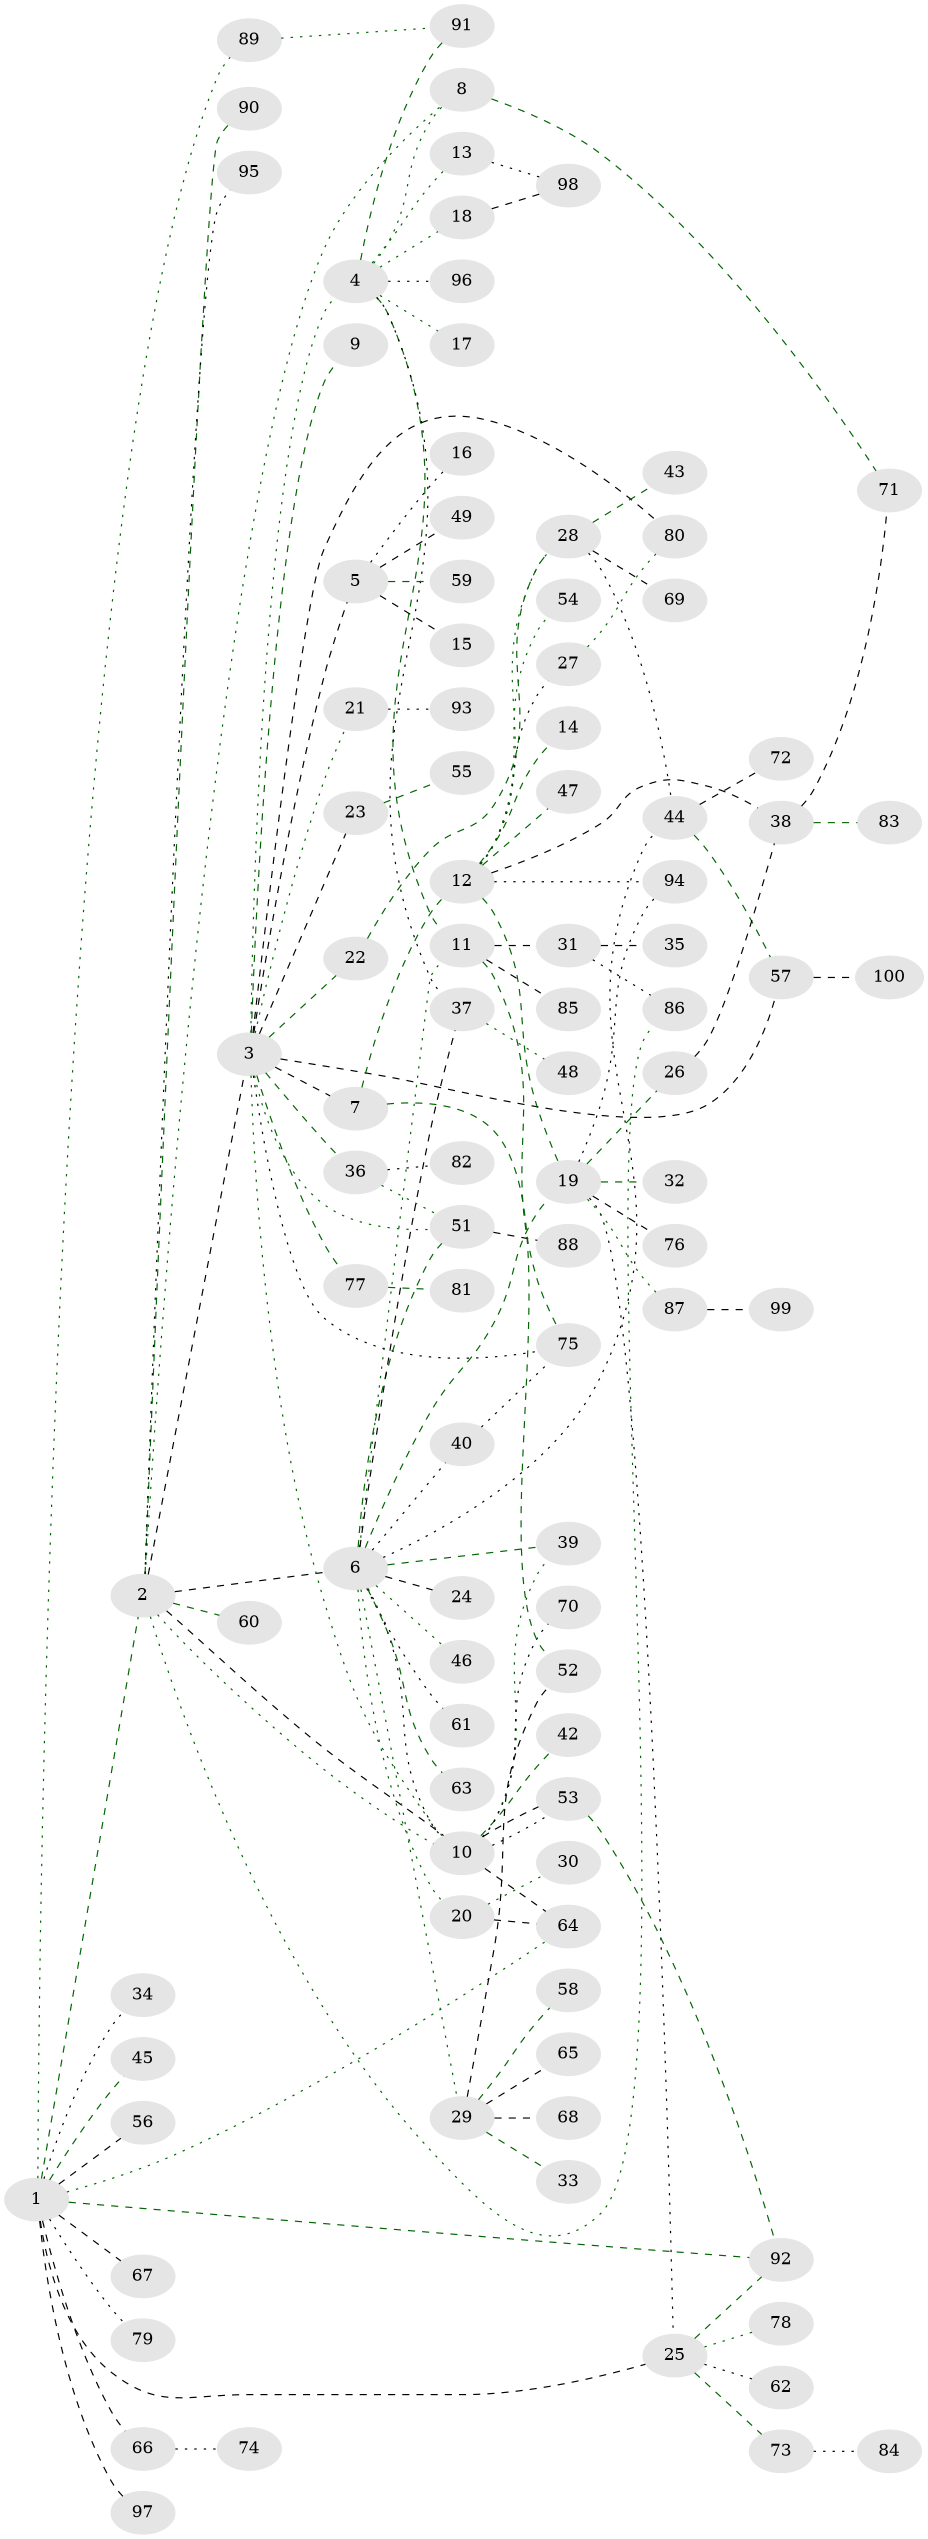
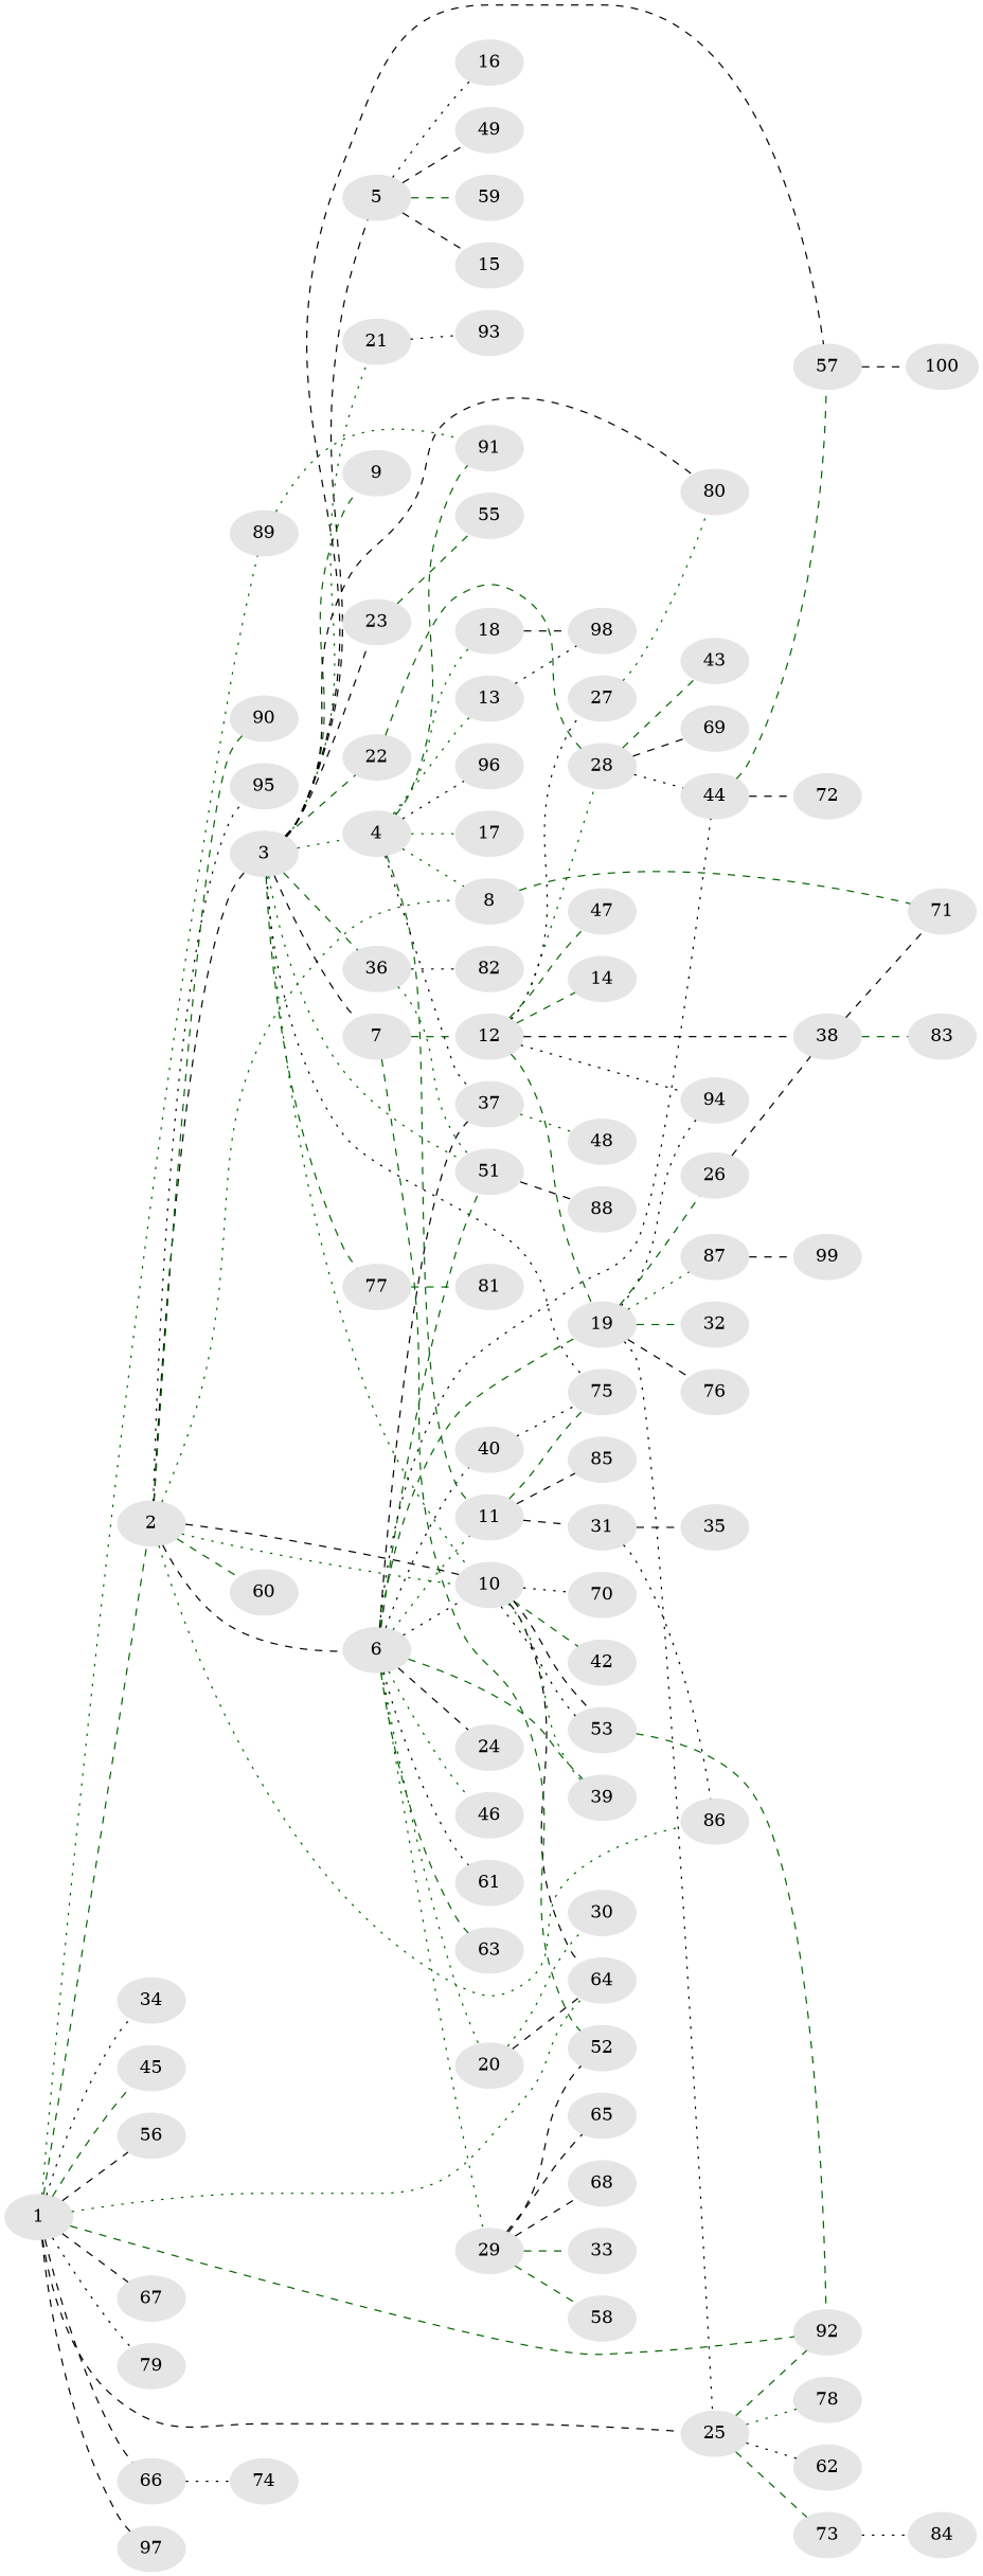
  graph {
    rankdir=LR
    node [color=gray90 style=filled]
    edge [color=darkgreen style=dashed]
    1
    2
    25
    34
    45
    56
    64
    66
    67
    79
    89
    92
    97
    3
    6
    8
    10
    60
    86
    90
    95
    62
    73
    78
    74
    91
    4
    5
    7
    9
    21
    22
    23
    36
    51
    57
    75
    77
    80
    11
    37
    19
    20
    24
    29
    39
    40
    44
    46
    61
    63
    71
    42
    53
    70
    13
    17
    18
    96
    15
    16
    49
    59
    12
    52
    93
    28
    55
    82
    88
    100
    81
    31
    85
    98
    48
    94
    26
    32
    76
    87
    30
    33
    58
    65
    68
    72
    14
    27
    38
    47
-   54
    35
    43
    69
    83
    99
    84
    1 -- 2
    1 -- 25 [color=black]
    1 -- 34 [color=black style=dotted]
    1 -- 45
    1 -- 56 [color=black]
    1 -- 64 [style=dotted]
    1 -- 66 [color=black]
    1 -- 67 [color=black]
    1 -- 79 [color=black style=dotted]
    1 -- 89 [style=dotted]
    1 -- 92
    1 -- 97 [color=black]
    2 -- 3 [color=black]
    2 -- 6 [color=black]
    2 -- 8 [style=dotted]
    2 -- 10 [style=dotted]
    2 -- 10 [color=black]
    2 -- 60
    2 -- 86 [style=dotted]
    2 -- 90
    2 -- 95 [color=black style=dotted]
    25 -- 92
    25 -- 62 [color=black style=dotted]
    25 -- 73
    25 -- 78 [style=dotted]
    66 -- 74 [color=black style=dotted]
    89 -- 91 [style=dotted]
    3 -- 10 [style=dotted]
    3 -- 4 [style=dotted]
    3 -- 5 [color=black]
    3 -- 7 [color=black]
    3 -- 9
    3 -- 21 [style=dotted]
    3 -- 22
    3 -- 23 [color=black]
    3 -- 36
    3 -- 51 [style=dotted]
    3 -- 57 [color=black]
    3 -- 75 [color=black style=dotted]
    3 -- 77
    3 -- 80 [color=black]
    6 -- 10 [color=black style=dotted]
    6 -- 51
    6 -- 11 [style=dotted]
    6 -- 37 [color=black]
    6 -- 19
    6 -- 20 [style=dotted]
    6 -- 24 [color=black]
    6 -- 29 [style=dotted]
    6 -- 39
    6 -- 40 [color=black style=dotted]
    6 -- 44 [color=black style=dotted]
    6 -- 46 [style=dotted]
    6 -- 61 [color=black style=dotted]
    6 -- 63
    8 -- 71
    10 -- 64 [color=black]
    10 -- 39 [style=dotted]
    10 -- 42
    10 -- 53 [color=black style=dotted]
    10 -- 53 [color=black]
    10 -- 70 [color=black style=dotted]
    73 -- 84 [color=black style=dotted]
    4 -- 8 [style=dotted]
    4 -- 91
    4 -- 11
    4 -- 37 [color=black style=dotted]
    4 -- 13 [style=dotted]
    4 -- 17 [style=dotted]
    4 -- 18 [style=dotted]
    4 -- 96 [color=black style=dotted]
    5 -- 15 [color=black]
    5 -- 16 [color=black style=dotted]
    5 -- 49 [color=black]
    5 -- 59
    7 -- 12
    7 -- 52
    21 -- 93 [color=black style=dotted]
    22 -- 28
    23 -- 55
    36 -- 51 [style=dotted]
    36 -- 82 [color=black style=dotted]
    51 -- 88 [color=black]
    57 -- 100 [color=black]
    77 -- 81
    11 -- 75
    11 -- 31 [color=black]
    11 -- 85 [color=black]
    37 -- 48 [style=dotted]
    19 -- 25 [color=black style=dotted]
    19 -- 94 [color=black style=dotted]
    19 -- 26
    19 -- 32
    19 -- 76 [color=black]
    19 -- 87 [style=dotted]
    20 -- 64 [color=black]
    20 -- 30 [style=dotted]
    29 -- 52 [color=black]
    29 -- 33
    29 -- 58
    29 -- 65 [color=black]
    29 -- 68 [color=black]
    40 -- 75 [color=black style=dotted]
    44 -- 57
    44 -- 72 [color=black]
    53 -- 92
    13 -- 98 [color=black style=dotted]
    18 -- 98 [color=black]
    12 -- 19
    12 -- 28 [style=dotted]
    12 -- 94 [color=black style=dotted]
    12 -- 14
    12 -- 27 [color=black style=dotted]
    12 -- 38 [color=black]
    12 -- 47
-   12 -- 54 [style=dotted]
    28 -- 44 [color=black style=dotted]
    28 -- 43
    28 -- 69 [color=black]
    31 -- 86 [color=black style=dotted]
    31 -- 35 [color=black]
    26 -- 38 [color=black]
    87 -- 99 [color=black]
    27 -- 80 [style=dotted]
    38 -- 71 [color=black]
    38 -- 83
  }
